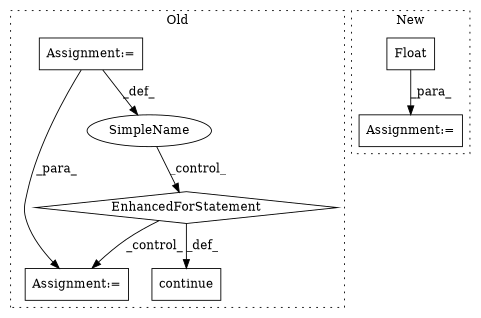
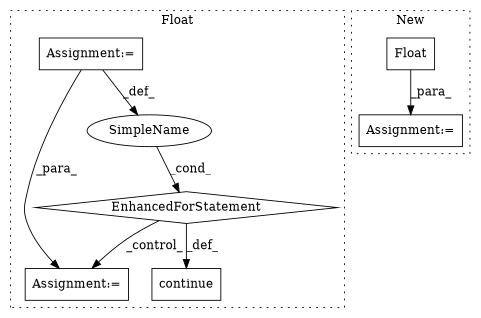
  digraph {
    node [a=7 l="53,2" s="9641,9744" shape=box]
    n1 [a=18 l=9 label=continue s=9851]
    n2 [label="Assignment:="]
    n3 [l=2 label="Assignment:=" s=9941]
    n4 [a=42 l=3 label=SimpleName s=9715 shape=ellipse]
    n5 [a=70 label=EnhancedForStatement shape=diamond]
    n6 [a=32 l="6,1" label=Float s="9775,9784"]
    n7 [l=1 label="Assignment:=" s=9767]
    subgraph cluster_1 {
-     label=Old
+     label=Float
      style=dotted
      n1
      n2
      n3
      n4
      n5
    }
    subgraph cluster_2 {
      label=New
      style=dotted
      n6
      n7
    }
    n2 -> n3 [label=_para_]
    n2 -> n4 [label=_def_]
-   n4 -> n5 [label=_control_]
+   n4 -> n5 [label=_cond_]
    n5 -> n1 [label=_def_]
    n5 -> n3 [label=_control_]
    n6 -> n7 [label=_para_]
  }
